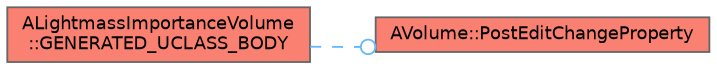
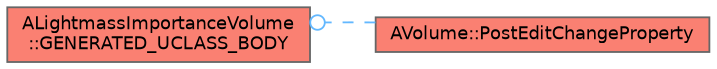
  digraph {
    rankdir=LR
    node [fillcolor=salmon fontname=Helvetica fontsize=10 shape=box style=filled]
    n1 [color=gray40 fontcolor=black height=0.2 label="ALightmassImportanceVolume\l::GENERATED_UCLASS_BODY" width=0.4]
    n2 [color=grey40 height=0.2 label="AVolume::PostEditChangeProperty" width=0.4]
-   n1 -> n2 [color=steelblue1 fontname=Helvetica fontsize=10 labelfontname=Helvetica labelfontsize=10 style=dashed arrowhead=odot]
+   n2 -> n1 [color=steelblue1 fontname=Helvetica fontsize=10 labelfontname=Helvetica labelfontsize=10 style=dashed arrowhead=odot]
  }
